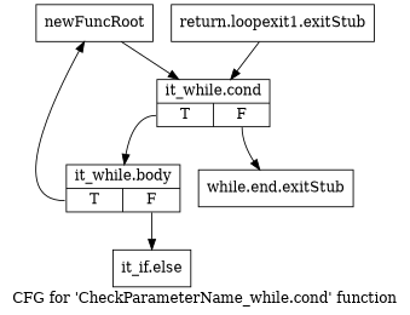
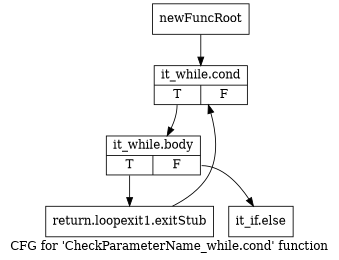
  digraph {
    label="CFG for 'CheckParameterName_while.cond' function"
    node [shape=record]
    n1 [label="{newFuncRoot}"]
    n2 [label="{it_while.cond|{<s0>T|<s1>F}}"]
-   n3 [label="{while.end.exitStub}"]
    n4 [label="{it_while.body|{<s0>T|<s1>F}}"]
    n5 [label="{return.loopexit1.exitStub}"]
    n6 [label="{it_if.else}"]
    n1 -> n2
-   n2 -> n3 [tailport=s1]
    n2 -> n4 [tailport=s0]
-   n4 -> n1 [tailport=s0]
+   n4 -> n5 [tailport=s0]
    n4 -> n6 [tailport=s1]
    n5 -> n2
  }
